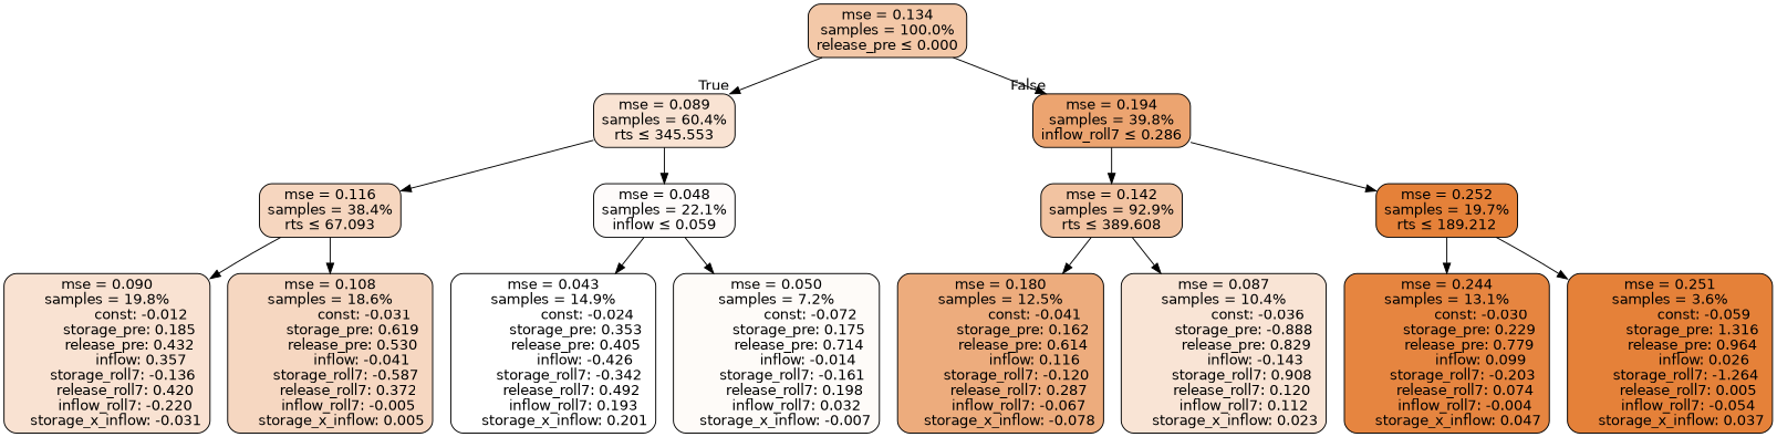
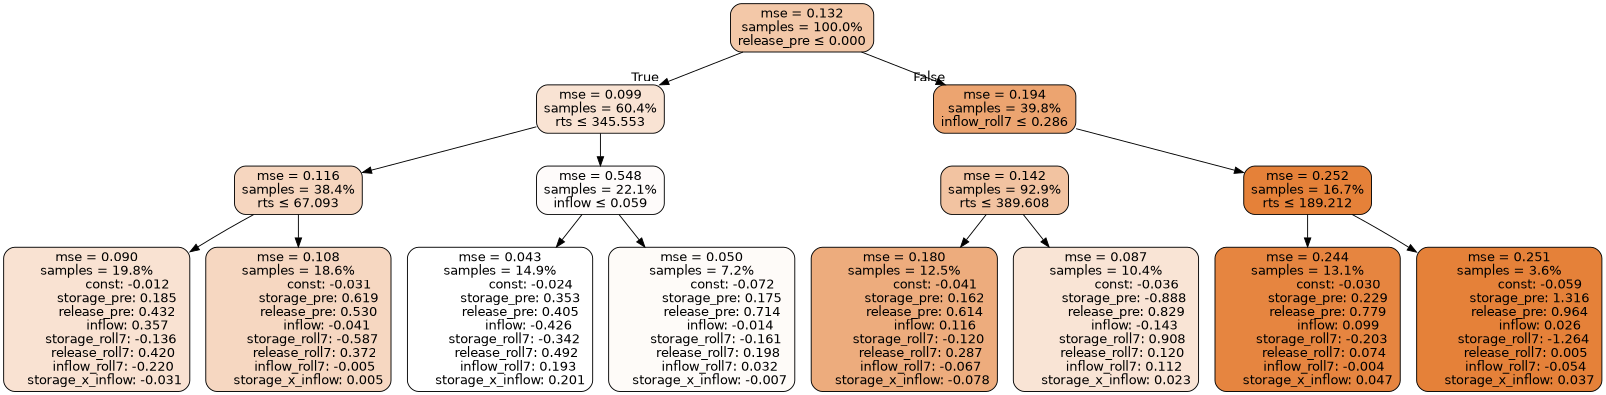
  digraph {
    node [color=black fillcolor="#e58139" fontname=helvetica shape=rectangle style="filled, rounded"]
    edge [fontname=helvetica]
-   n1 [fillcolor="#f3c8a8" label="mse = 0.134\nsamples = 100.0%\nrelease_pre &le; 0.000"]
-   n2 [fillcolor="#f9e3d3" label="mse = 0.089\nsamples = 60.4%\nrts &le; 345.553"]
+   n1 [fillcolor="#f3c8a8" label="mse = 0.132\nsamples = 100.0%\nrelease_pre &le; 0.000"]
+   n2 [fillcolor="#f9e3d3" label="mse = 0.099\nsamples = 60.4%\nrts &le; 345.553"]
    n3 [fillcolor="#eca470" label="mse = 0.194\nsamples = 39.8%\ninflow_roll7 &le; 0.286"]
    n4 [fillcolor="#f6d6bf" label="mse = 0.116\nsamples = 38.4%\nrts &le; 67.093"]
-   n5 [fillcolor="#fefbfa" label="mse = 0.048\nsamples = 22.1%\ninflow &le; 0.059"]
+   n5 [fillcolor="#fefbfa" label="mse = 0.548\nsamples = 22.1%\ninflow &le; 0.059"]
    n6 [fillcolor="#f2c3a1" label="mse = 0.142\nsamples = 92.9%\nrts &le; 389.608"]
-   n7 [label="mse = 0.252\nsamples = 19.7%\nrts &le; 189.212"]
+   n7 [label="mse = 0.252\nsamples = 16.7%\nrts &le; 189.212"]
    n8 [fillcolor="#f9e2d2" label="mse = 0.090\nsamples = 19.8%\n               const: -0.012\n          storage_pre: 0.185\n          release_pre: 0.432\n               inflow: 0.357\n       storage_roll7: -0.136\n        release_roll7: 0.420\n        inflow_roll7: -0.220\n    storage_x_inflow: -0.031"]
    n9 [fillcolor="#f6d7c1" label="mse = 0.108\nsamples = 18.6%\n               const: -0.031\n          storage_pre: 0.619\n          release_pre: 0.530\n              inflow: -0.041\n       storage_roll7: -0.587\n        release_roll7: 0.372\n        inflow_roll7: -0.005\n     storage_x_inflow: 0.005"]
    n10 [fillcolor="#ffffff" label="mse = 0.043\nsamples = 14.9%\n               const: -0.024\n          storage_pre: 0.353\n          release_pre: 0.405\n              inflow: -0.426\n       storage_roll7: -0.342\n        release_roll7: 0.492\n         inflow_roll7: 0.193\n     storage_x_inflow: 0.201"]
    n11 [fillcolor="#fefbf8" label="mse = 0.050\nsamples = 7.2%\n               const: -0.072\n          storage_pre: 0.175\n          release_pre: 0.714\n              inflow: -0.014\n       storage_roll7: -0.161\n        release_roll7: 0.198\n         inflow_roll7: 0.032\n    storage_x_inflow: -0.007"]
    n12 [fillcolor="#edac7d" label="mse = 0.180\nsamples = 12.5%\n               const: -0.041\n          storage_pre: 0.162\n          release_pre: 0.614\n               inflow: 0.116\n       storage_roll7: -0.120\n        release_roll7: 0.287\n        inflow_roll7: -0.067\n    storage_x_inflow: -0.078"]
    n13 [fillcolor="#f9e4d5" label="mse = 0.087\nsamples = 10.4%\n               const: -0.036\n         storage_pre: -0.888\n          release_pre: 0.829\n              inflow: -0.143\n        storage_roll7: 0.908\n        release_roll7: 0.120\n         inflow_roll7: 0.112\n     storage_x_inflow: 0.023"]
    n14 [fillcolor="#e68540" label="mse = 0.244\nsamples = 13.1%\n               const: -0.030\n          storage_pre: 0.229\n          release_pre: 0.779\n               inflow: 0.099\n       storage_roll7: -0.203\n        release_roll7: 0.074\n        inflow_roll7: -0.004\n     storage_x_inflow: 0.047"]
    n15 [label="mse = 0.251\nsamples = 3.6%\n               const: -0.059\n          storage_pre: 1.316\n          release_pre: 0.964\n               inflow: 0.026\n       storage_roll7: -1.264\n        release_roll7: 0.005\n        inflow_roll7: -0.054\n     storage_x_inflow: 0.037"]
    n1 -> n2 [headlabel=True labelangle=45 labeldistance=2.5]
    n1 -> n3 [headlabel=False labelangle=-45 labeldistance=2.5]
    n2 -> n4
    n2 -> n5
-   n3 -> n6
    n3 -> n7
    n4 -> n8
    n4 -> n9
    n5 -> n10
    n5 -> n11
    n6 -> n12
    n6 -> n13
    n7 -> n14
    n7 -> n15
  }
